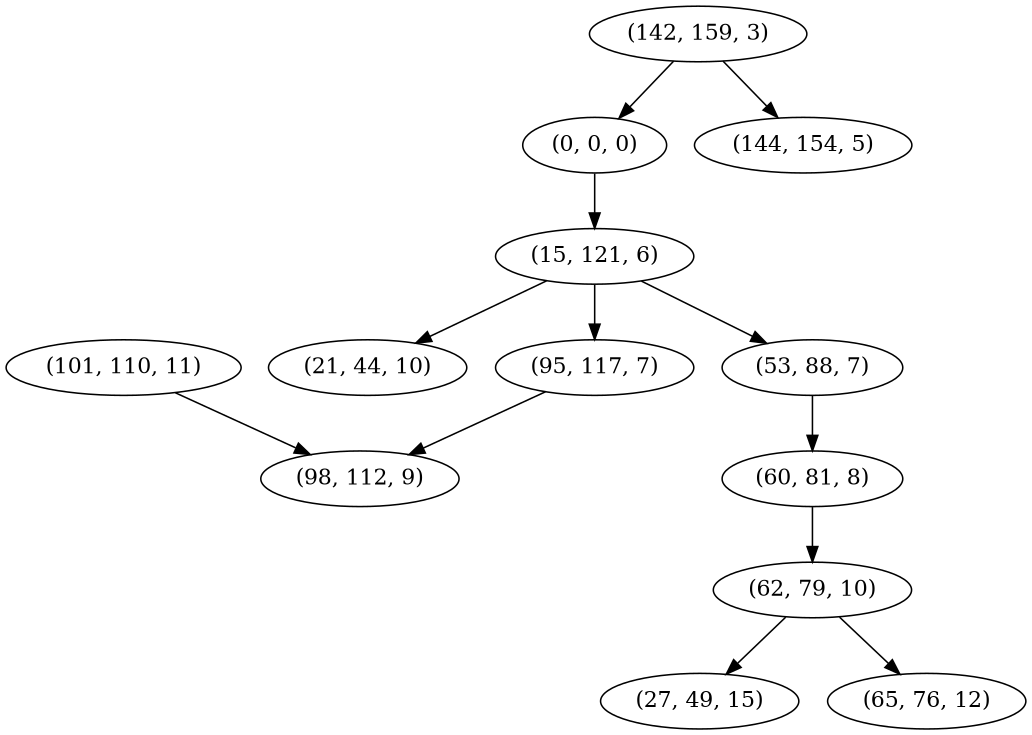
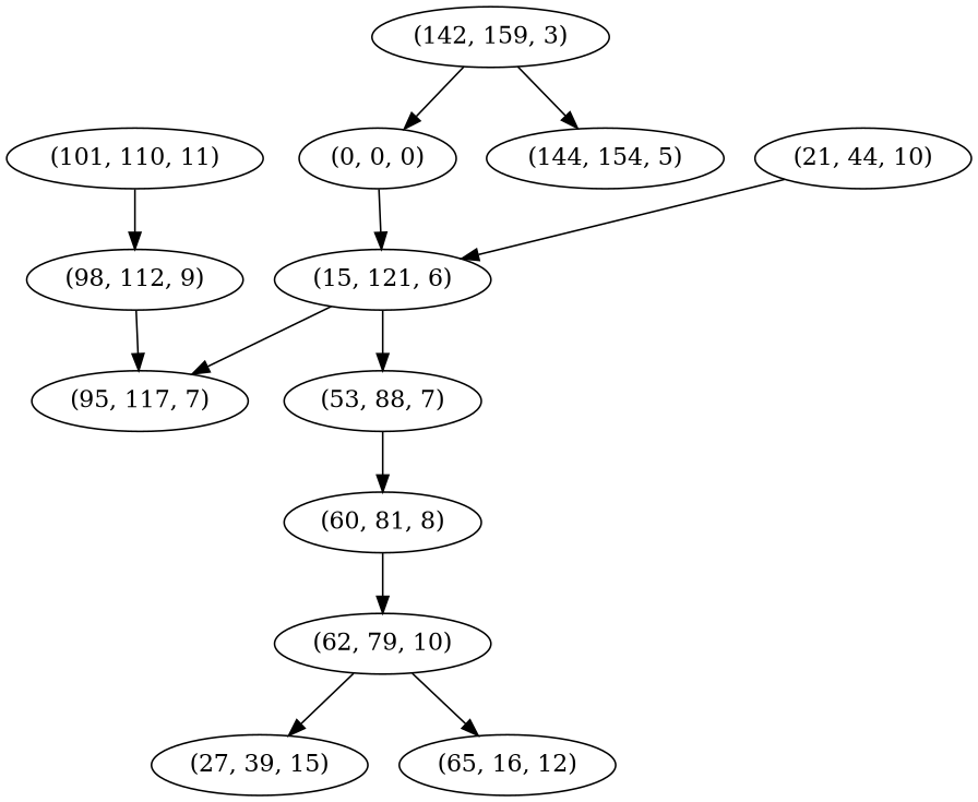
  digraph {
    n1 [label="(15, 121, 6)"]
    "(0, 0, 0)"
    "(21, 44, 10)"
    "(53, 88, 7)"
    "(95, 117, 7)"
    "(142, 159, 3)"
    "(144, 154, 5)"
    n8 [label="(60, 81, 8)"]
    "(98, 112, 9)"
    "(62, 79, 10)"
-   "(27, 39, 15)" [label="(27, 49, 15)"]
-   "(65, 76, 12)"
+   "(27, 39, 15)"
+   "(65, 76, 12)" [label="(65, 16, 12)"]
    "(101, 110, 11)"
-   n1 -> "(21, 44, 10)"
+   "(21, 44, 10)" -> n1
    n1 -> "(53, 88, 7)"
    n1 -> "(95, 117, 7)"
    "(0, 0, 0)" -> n1
    "(53, 88, 7)" -> n8
-   "(95, 117, 7)" -> "(98, 112, 9)"
+   "(98, 112, 9)" -> "(95, 117, 7)"
    "(142, 159, 3)" -> "(0, 0, 0)"
    "(142, 159, 3)" -> "(144, 154, 5)"
    n8 -> "(62, 79, 10)"
    "(62, 79, 10)" -> "(27, 39, 15)"
    "(62, 79, 10)" -> "(65, 76, 12)"
    "(101, 110, 11)" -> "(98, 112, 9)"
  }
